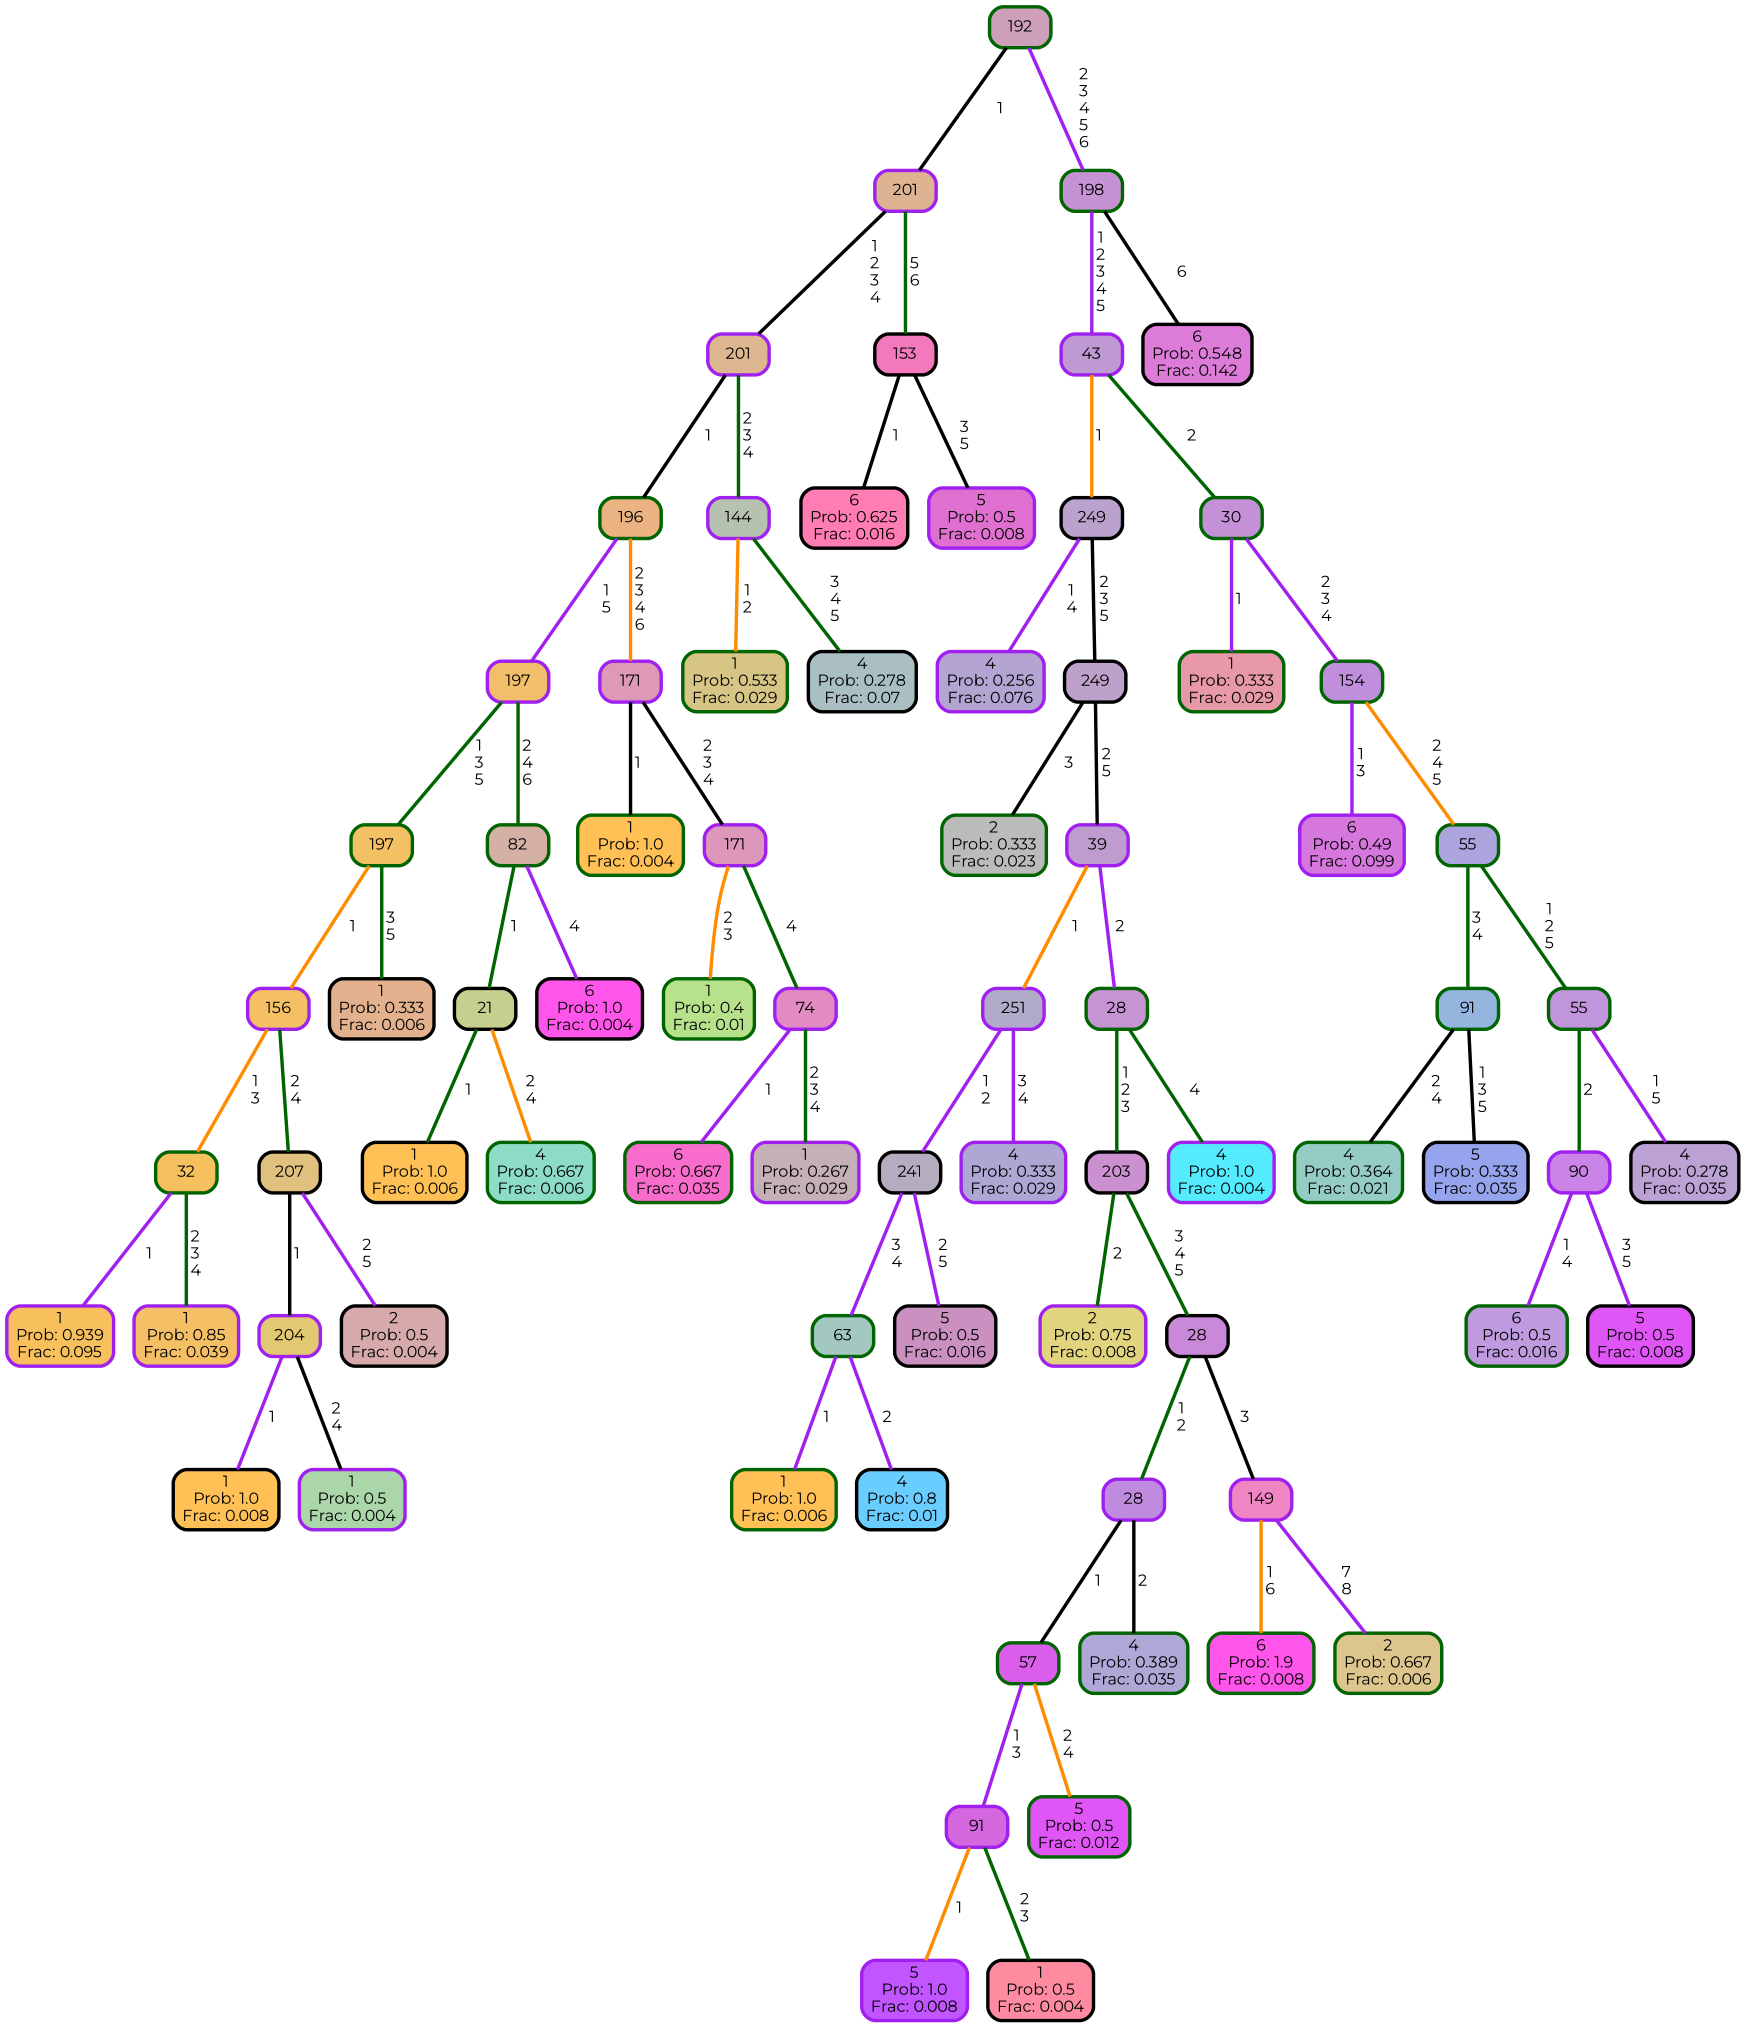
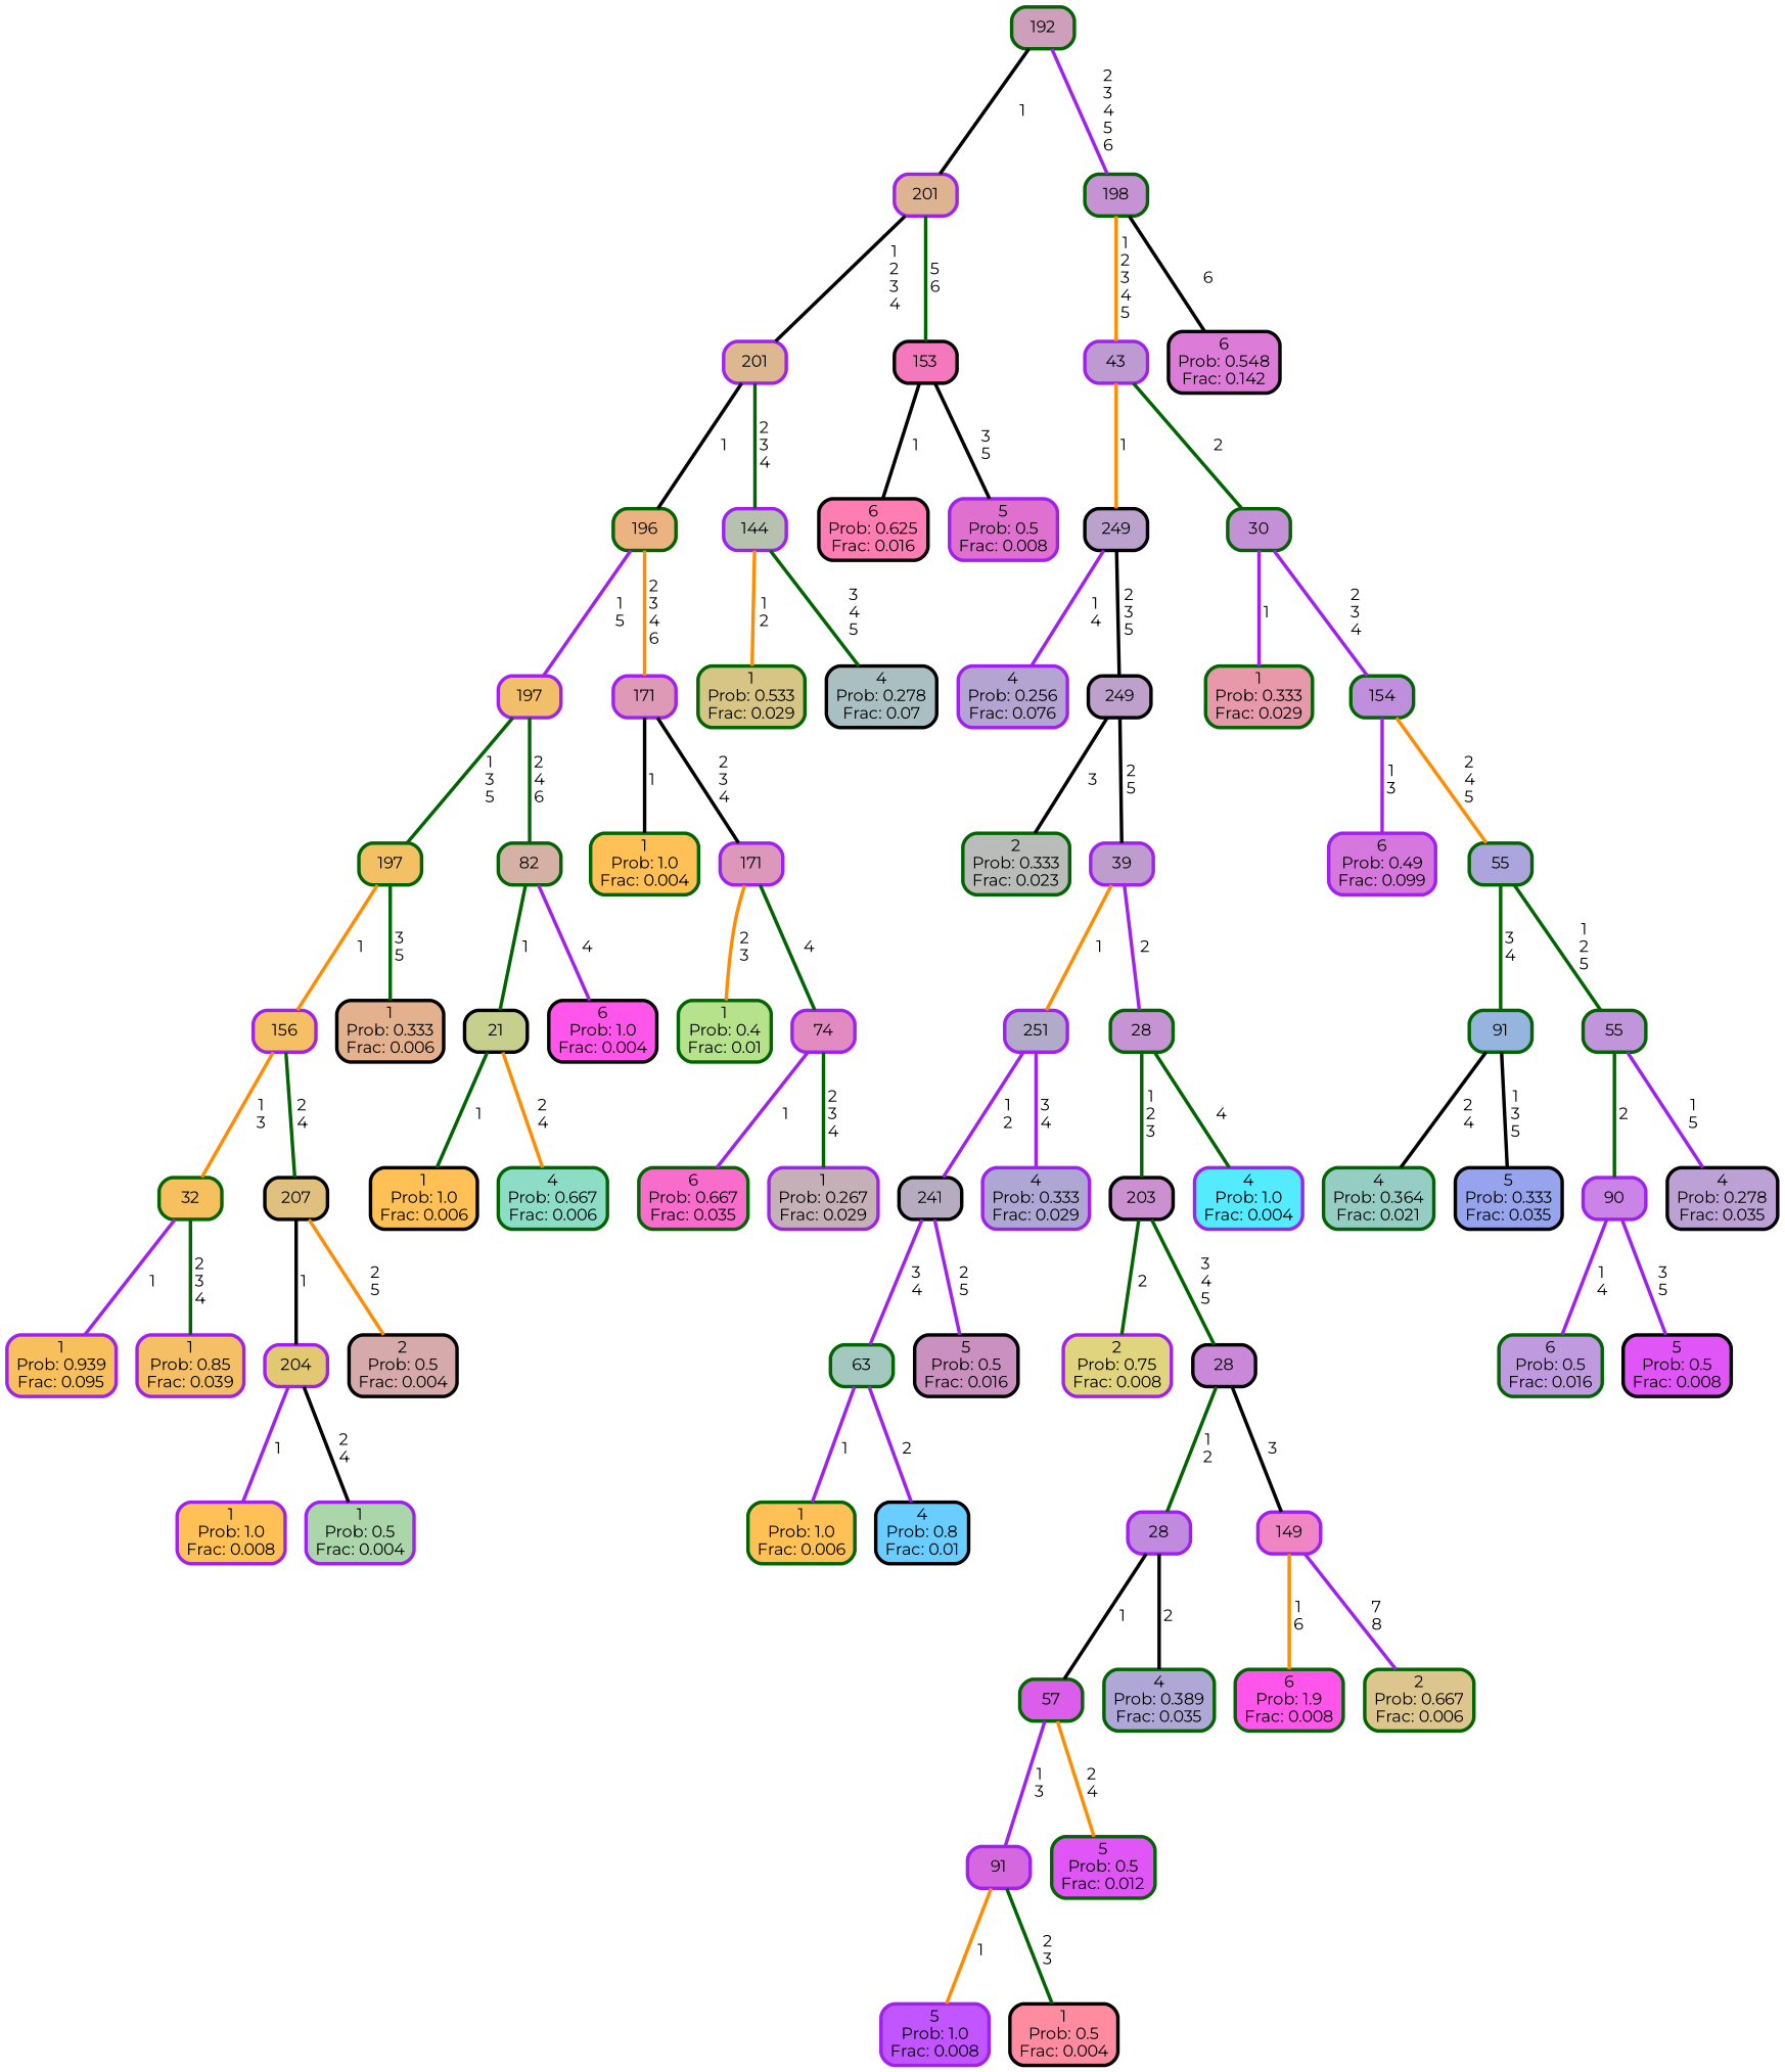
  graph {
    fontname=Montserrat
    ranksep="0 equally"
    splines=straight
    node [color=darkgreen fillcolor="#ffc155" fontcolor=black fontname=Montserrat penwidth=3 shape=box style="filled, rounded"]
    edge [color=purple fontname=Montserrat penwidth=3]
    n1 [color=purple fillcolor="#f8c05d" label="1\nProb: 0.939\nFrac: 0.095"]
    n2 [fillcolor="#f7c05f" label=32]
    n3 [color=purple fillcolor="#f5c065" label="1\nProb: 0.85\nFrac: 0.039"]
    n4 [color=purple fillcolor="#f4c063" label=156]
    n5 [color=black fillcolor="#dfc07f" label=207]
    n6 [color=purple fillcolor="#e2c871" label=204]
    n7 [color=black fillcolor="#d6aaaa" label="2\nProb: 0.5\nFrac: 0.004"]
-   n8 [color=black label="1\nProb: 1.0\nFrac: 0.008"]
+   n8 [color=purple label="1\nProb: 1.0\nFrac: 0.008"]
    n9 [color=purple fillcolor="#aad6aa" label="1\nProb: 0.5\nFrac: 0.004"]
    n10 [fillcolor="#f4c064" label=197]
    n11 [color=black fillcolor="#e3b18d" label="1\nProb: 0.333\nFrac: 0.006"]
    n12 [color=purple fillcolor="#f1be6a" label=197]
    n13 [fillcolor="#d4b0a5" label=82]
    n14 [color=black fillcolor="#c6cf8d" label=21]
    n15 [color=black fillcolor="#ff55eb" label="6\nProb: 1.0\nFrac: 0.004"]
    n16 [color=black label="1\nProb: 1.0\nFrac: 0.006"]
    n17 [fillcolor="#8dddc6" label="4\nProb: 0.667\nFrac: 0.006"]
    n18 [fillcolor="#ebb382" label=196]
    n19 [color=purple fillcolor="#dd99b6" label=171]
    n20 [label="1\nProb: 1.0\nFrac: 0.004"]
    n21 [color=purple fillcolor="#dc97bb" label=171]
    n22 [fillcolor="#b7e28c" label="1\nProb: 0.4\nFrac: 0.01"]
    n23 [color=purple fillcolor="#e18bc2" label=74]
    n24 [fillcolor="#f86dcb" label="6\nProb: 0.667\nFrac: 0.035"]
    n25 [color=purple fillcolor="#c6b0b7" label="1\nProb: 0.267\nFrac: 0.029"]
    n26 [color=purple fillcolor="#dcb78f" label=201]
    n27 [color=purple fillcolor="#b7c1af" label=144]
    n28 [fillcolor="#d6c584" label="1\nProb: 0.533\nFrac: 0.029"]
    n29 [color=black fillcolor="#aabfc2" label="4\nProb: 0.278\nFrac: 0.07"]
    n30 [color=purple fillcolor="#ddb392" label=201]
    n31 [color=black fillcolor="#f479bc" label=153]
    n32 [color=black fillcolor="#ff7db2" label="6\nProb: 0.625\nFrac: 0.016"]
    n33 [color=purple fillcolor="#e070cf" label="5\nProb: 0.5\nFrac: 0.008"]
    n34 [fillcolor="#ce9fbb" label=192]
    n35 [fillcolor="#c593d3" label=198]
    n36 [color=purple fillcolor="#bf99d2" label=43]
    n37 [color=black fillcolor="#dc7cd8" label="6\nProb: 0.548\nFrac: 0.142"]
    n38 [color=purple fillcolor="#b3a4d1" label="4\nProb: 0.256\nFrac: 0.076"]
    n39 [color=black fillcolor="#baa2cd" label=249]
    n40 [color=black fillcolor="#bda1cb" label=249]
    n41 [fillcolor="#b9bcb8" label="2\nProb: 0.333\nFrac: 0.023"]
    n42 [color=purple fillcolor="#be9dce" label=39]
    n43 [color=purple fillcolor="#b2aac9" label=251]
    n44 [fillcolor="#c694d2" label=28]
    n45 [label="1\nProb: 1.0\nFrac: 0.006"]
    n46 [fillcolor="#a2c8bf" label=63]
    n47 [color=black fillcolor="#6acdff" label="4\nProb: 0.8\nFrac: 0.01"]
    n48 [color=black fillcolor="#b6acbf" label=241]
    n49 [color=black fillcolor="#ca90bf" label="5\nProb: 0.5\nFrac: 0.016"]
    n50 [color=purple fillcolor="#aea7d4" label="4\nProb: 0.333\nFrac: 0.029"]
    n51 [color=black fillcolor="#cb90d0" label=203]
    n52 [color=purple fillcolor="#55ebff" label="4\nProb: 1.0\nFrac: 0.004"]
    n53 [color=purple fillcolor="#e0d47f" label="2\nProb: 0.75\nFrac: 0.008"]
    n54 [color=black fillcolor="#c989d8" label=28]
    n55 [color=purple fillcolor="#c08ade" label=28]
    n56 [color=purple fillcolor="#f085c3" label=149]
    n57 [color=purple fillcolor="#c155ff" label="5\nProb: 1.0\nFrac: 0.008"]
    n58 [color=purple fillcolor="#d567df" label=91]
    n59 [color=black fillcolor="#ff8ba0" label="1\nProb: 0.5\nFrac: 0.004"]
    n60 [fillcolor="#da5eea" label=57]
    n61 [fillcolor="#e055f5" label="5\nProb: 0.5\nFrac: 0.012"]
    n62 [fillcolor="#afa7d5" label="4\nProb: 0.389\nFrac: 0.035"]
    n63 [fillcolor="#ff55eb" label="6\nProb: 1.9\nFrac: 0.008"]
    n64 [fillcolor="#ddc68d" label="2\nProb: 0.667\nFrac: 0.006"]
    n65 [fillcolor="#c490d6" label=30]
    n66 [fillcolor="#e899a9" label="1\nProb: 0.333\nFrac: 0.029"]
    n67 [fillcolor="#bf8fdd" label=154]
    n68 [color=purple fillcolor="#d677dd" label="6\nProb: 0.49\nFrac: 0.099"]
    n69 [fillcolor="#aba4dd" label=55]
    n70 [fillcolor="#95b4de" label=91]
    n71 [fillcolor="#c195dc" label=55]
    n72 [fillcolor="#95cdc5" label="4\nProb: 0.364\nFrac: 0.021"]
    n73 [color=black fillcolor="#95a4ed" label="5\nProb: 0.333\nFrac: 0.035"]
    n74 [color=purple fillcolor="#ca83e6" label=90]
    n75 [color=black fillcolor="#bba1d4" label="4\nProb: 0.278\nFrac: 0.035"]
    n76 [fillcolor="#bf9adf" label="6\nProb: 0.5\nFrac: 0.016"]
    n77 [color=black fillcolor="#e055f5" label="5\nProb: 0.5\nFrac: 0.008"]
    subgraph sub_1 {
      rank=same
    }
    n2 -- n1 [label=" 1"]
    n2 -- n3 [color=darkgreen label=" 2\n 3\n 4"]
    n4 -- n2 [color=darkorange label=" 1\n 3"]
    n4 -- n5 [color=darkgreen label=" 2\n 4"]
    n5 -- n6 [color=black label=" 1"]
-   n5 -- n7 [label=" 2\n 5"]
+   n5 -- n7 [color=darkorange label=" 2\n 5"]
    n6 -- n8 [label=" 1"]
    n6 -- n9 [color=black label=" 2\n 4"]
    n10 -- n4 [color=darkorange label=" 1"]
    n10 -- n11 [color=darkgreen label=" 3\n 5"]
    n12 -- n10 [color=darkgreen label=" 1\n 3\n 5"]
    n12 -- n13 [color=darkgreen label=" 2\n 4\n 6"]
    n13 -- n14 [color=darkgreen label=" 1"]
    n13 -- n15 [label=" 4"]
    n14 -- n16 [color=darkgreen label=" 1"]
    n14 -- n17 [color=darkorange label=" 2\n 4"]
    n18 -- n12 [label=" 1\n 5"]
    n18 -- n19 [color=darkorange label=" 2\n 3\n 4\n 6"]
    n19 -- n20 [color=black label=" 1"]
    n19 -- n21 [color=black label=" 2\n 3\n 4"]
    n21 -- n22 [color=darkorange label=" 2\n 3"]
    n21 -- n23 [color=darkgreen label=" 4"]
    n23 -- n24 [label=" 1"]
    n23 -- n25 [color=darkgreen label=" 2\n 3\n 4"]
    n26 -- n18 [color=black label=" 1"]
    n26 -- n27 [color=darkgreen label=" 2\n 3\n 4"]
    n27 -- n28 [color=darkorange label=" 1\n 2"]
    n27 -- n29 [color=darkgreen label=" 3\n 4\n 5"]
    n30 -- n26 [color=black label=" 1\n 2\n 3\n 4"]
    n30 -- n31 [color=darkgreen label=" 5\n 6"]
    n31 -- n32 [color=black label=" 1"]
    n31 -- n33 [color=black label=" 3\n 5"]
    n34 -- n30 [color=black label=" 1"]
    n34 -- n35 [label=" 2\n 3\n 4\n 5\n 6"]
-   n35 -- n36 [label=" 1\n 2\n 3\n 4\n 5"]
+   n35 -- n36 [color=darkorange label=" 1\n 2\n 3\n 4\n 5"]
    n35 -- n37 [color=black label=" 6"]
    n36 -- n39 [color=darkorange label=" 1"]
    n36 -- n65 [color=darkgreen label=" 2"]
    n39 -- n38 [label=" 1\n 4"]
    n39 -- n40 [color=black label=" 2\n 3\n 5"]
    n40 -- n41 [color=black label=" 3"]
    n40 -- n42 [color=black label=" 2\n 5"]
    n42 -- n43 [color=darkorange label=" 1"]
    n42 -- n44 [label=" 2"]
    n43 -- n48 [label=" 1\n 2"]
    n43 -- n50 [label=" 3\n 4"]
    n44 -- n51 [color=darkgreen label=" 1\n 2\n 3"]
    n44 -- n52 [color=darkgreen label=" 4"]
    n46 -- n45 [label=" 1"]
    n46 -- n47 [label=" 2"]
    n48 -- n46 [label=" 3\n 4"]
    n48 -- n49 [label=" 2\n 5"]
    n51 -- n53 [color=darkgreen label=" 2"]
    n51 -- n54 [color=darkgreen label=" 3\n 4\n 5"]
    n54 -- n55 [color=darkgreen label=" 1\n 2"]
    n54 -- n56 [color=black label=" 3"]
    n55 -- n60 [color=black label=" 1"]
    n55 -- n62 [color=black label=" 2"]
    n56 -- n63 [color=darkorange label=" 1\n 6"]
    n56 -- n64 [label=" 7\n 8"]
    n58 -- n57 [color=darkorange label=" 1"]
    n58 -- n59 [color=darkgreen label=" 2\n 3"]
    n60 -- n58 [label=" 1\n 3"]
    n60 -- n61 [color=darkorange label=" 2\n 4"]
    n65 -- n66 [label=" 1"]
    n65 -- n67 [label=" 2\n 3\n 4"]
    n67 -- n68 [label=" 1\n 3"]
    n67 -- n69 [color=darkorange label=" 2\n 4\n 5"]
    n69 -- n70 [color=darkgreen label=" 3\n 4"]
    n69 -- n71 [color=darkgreen label=" 1\n 2\n 5"]
    n70 -- n72 [color=black label=" 2\n 4"]
    n70 -- n73 [color=black label=" 1\n 3\n 5"]
    n71 -- n74 [color=darkgreen label=" 2"]
    n71 -- n75 [label=" 1\n 5"]
    n74 -- n76 [label=" 1\n 4"]
    n74 -- n77 [label=" 3\n 5"]
  }
